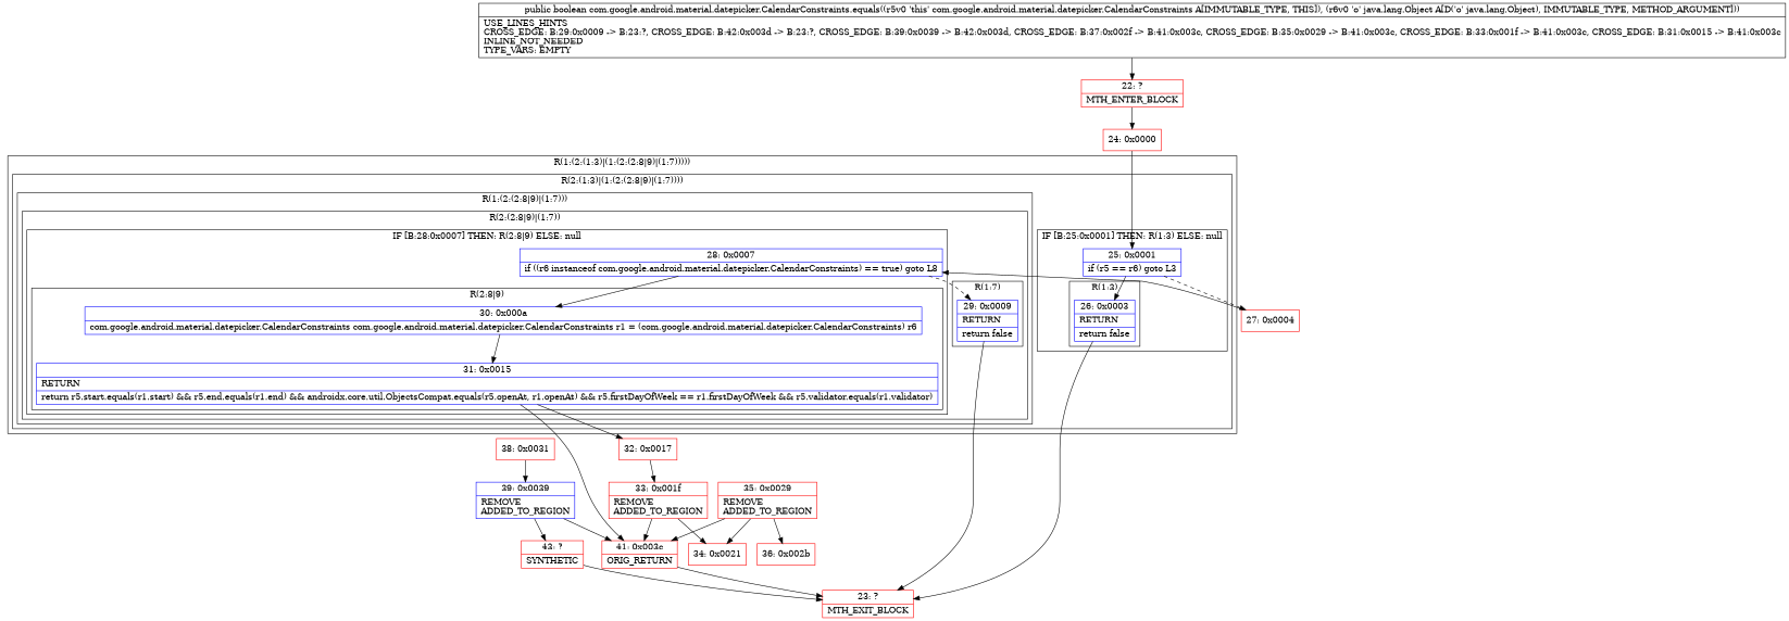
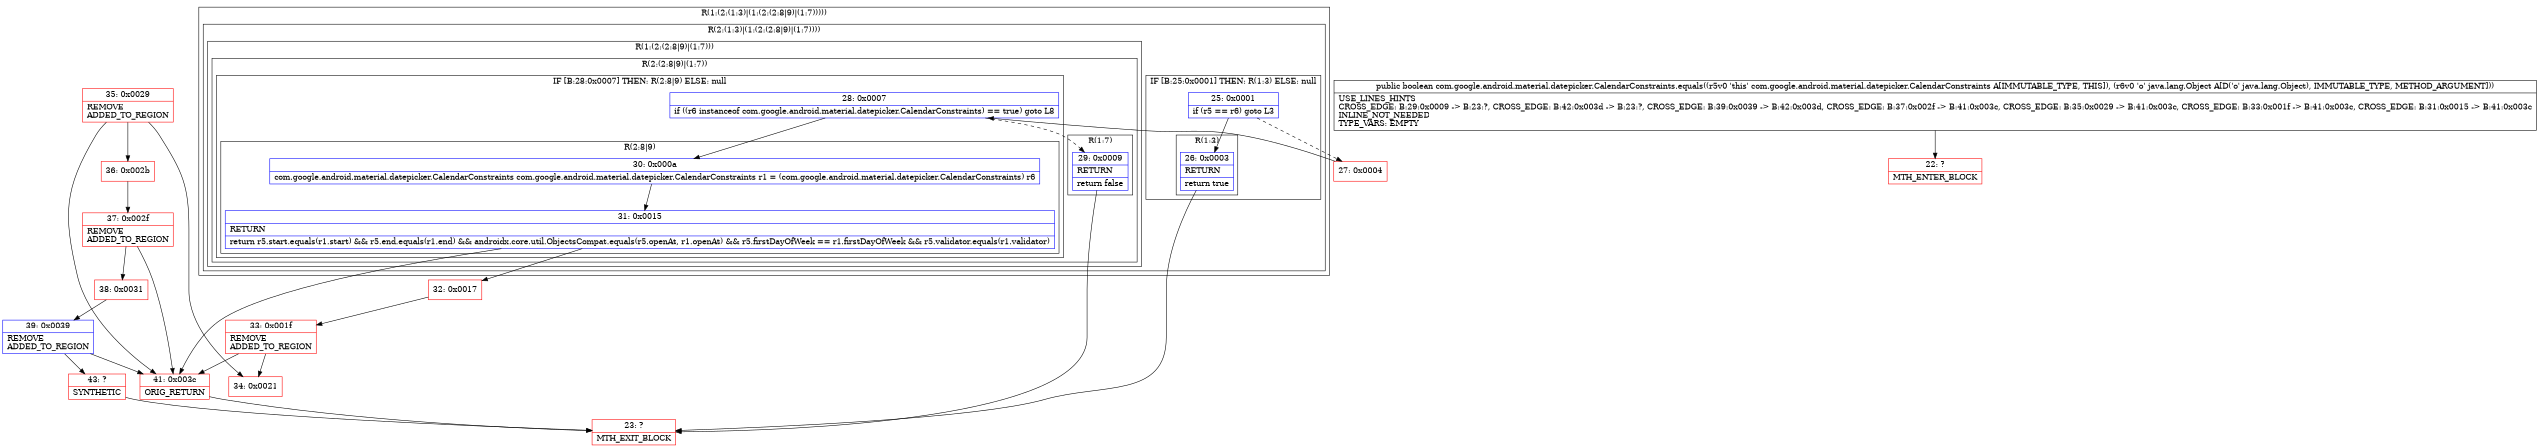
  digraph {
    node [color=red shape=record]
-   n1 [color=blue label="{26\:\ 0x0003|RETURN\l|return false\l}"]
+   n1 [color=blue label="{26\:\ 0x0003|RETURN\l|return true\l}"]
    n2 [color=blue label="{25\:\ 0x0001|if (r5 == r6) goto L3\l}"]
    n3 [color=blue label="{30\:\ 0x000a|com.google.android.material.datepicker.CalendarConstraints com.google.android.material.datepicker.CalendarConstraints r1 = (com.google.android.material.datepicker.CalendarConstraints) r6\l}"]
    n4 [color=blue label="{31\:\ 0x0015|RETURN\l|return r5.start.equals(r1.start) && r5.end.equals(r1.end) && androidx.core.util.ObjectsCompat.equals(r5.openAt, r1.openAt) && r5.firstDayOfWeek == r1.firstDayOfWeek && r5.validator.equals(r1.validator)\l}"]
    n5 [color=blue label="{28\:\ 0x0007|if ((r6 instanceof com.google.android.material.datepicker.CalendarConstraints) == true) goto L8\l}"]
    n6 [color=blue label="{29\:\ 0x0009|RETURN\l|return false\l}"]
    n7 [label="{23\:\ ?|MTH_EXIT_BLOCK\l}"]
    n8 [label="{27\:\ 0x0004}"]
    n9 [label="{32\:\ 0x0017}"]
    n10 [label="{41\:\ 0x003c|ORIG_RETURN\l}"]
    n11 [label="{33\:\ 0x001f|REMOVE\lADDED_TO_REGION\l}"]
    n12 [label="{22\:\ ?|MTH_ENTER_BLOCK\l}"]
-   n13 [label="{24\:\ 0x0000}"]
    n14 [label="{34\:\ 0x0021}"]
    n15 [label="{35\:\ 0x0029|REMOVE\lADDED_TO_REGION\l}"]
    n16 [label="{36\:\ 0x002b}"]
+   n17 [label="{37\:\ 0x002f|REMOVE\lADDED_TO_REGION\l}"]
    n18 [label="{38\:\ 0x0031}"]
    n19 [color=blue label="{39\:\ 0x0039|REMOVE\lADDED_TO_REGION\l}"]
    n20 [label="{43\:\ ?|SYNTHETIC\l}"]
    n21 [label="{public boolean com.google.android.material.datepicker.CalendarConstraints.equals((r5v0 'this' com.google.android.material.datepicker.CalendarConstraints A[IMMUTABLE_TYPE, THIS]), (r6v0 'o' java.lang.Object A[D('o' java.lang.Object), IMMUTABLE_TYPE, METHOD_ARGUMENT]))  | USE_LINES_HINTS\lCROSS_EDGE: B:29:0x0009 \-\> B:23:?, CROSS_EDGE: B:42:0x003d \-\> B:23:?, CROSS_EDGE: B:39:0x0039 \-\> B:42:0x003d, CROSS_EDGE: B:37:0x002f \-\> B:41:0x003c, CROSS_EDGE: B:35:0x0029 \-\> B:41:0x003c, CROSS_EDGE: B:33:0x001f \-\> B:41:0x003c, CROSS_EDGE: B:31:0x0015 \-\> B:41:0x003c\lINLINE_NOT_NEEDED\lTYPE_VARS: EMPTY\l}" color=""]
    subgraph cluster_1 {
      label="R(1:(2:(1:3)|(1:(2:(2:8|9)|(1:7)))))"
      subgraph cluster_2 {
        label="R(2:(1:3)|(1:(2:(2:8|9)|(1:7))))"
        subgraph cluster_3 {
          label="IF [B:25:0x0001] THEN: R(1:3) ELSE: null"
          n2
          subgraph cluster_4 {
            label="R(1:3)"
            n1
          }
        }
        subgraph cluster_5 {
          label="R(1:(2:(2:8|9)|(1:7)))"
          subgraph cluster_6 {
            label="R(2:(2:8|9)|(1:7))"
            subgraph cluster_7 {
              label="IF [B:28:0x0007] THEN: R(2:8|9) ELSE: null"
              n5
              subgraph cluster_8 {
                label="R(2:8|9)"
                n3
                n4
              }
            }
            subgraph cluster_9 {
              label="R(1:7)"
              n6
            }
          }
        }
      }
    }
    n1 -> n7
    n2 -> n1
    n2 -> n8 [style=dashed]
    n3 -> n4
    n4 -> n9
    n4 -> n10
    n5 -> n3
    n5 -> n6 [style=dashed]
    n6 -> n7
    n8 -> n5
    n9 -> n11
    n10 -> n7
    n11 -> n10
    n11 -> n14
-   n12 -> n13
-   n13 -> n2
    n15 -> n10
    n15 -> n14
    n15 -> n16
+   n16 -> n17
+   n17 -> n10
+   n17 -> n18
    n18 -> n19
    n19 -> n10
    n19 -> n20
    n20 -> n7
    n21 -> n12
  }
